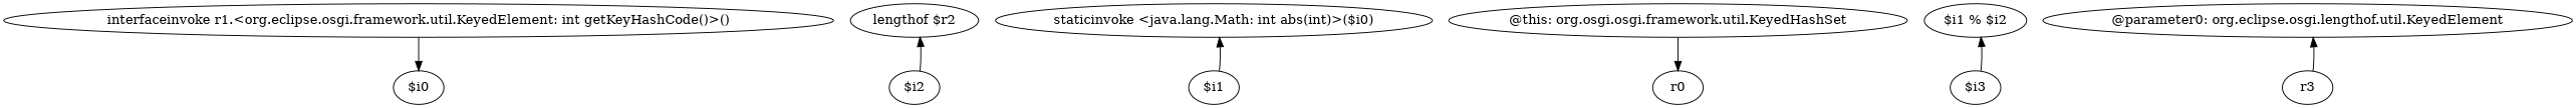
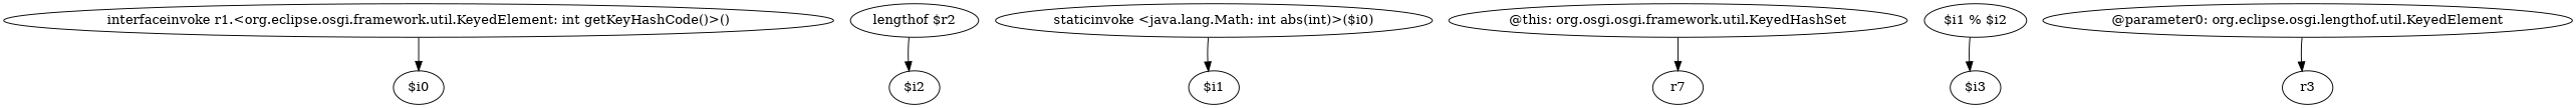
  digraph {
    n1 [label="interfaceinvoke r1.<org.eclipse.osgi.framework.util.KeyedElement: int getKeyHashCode()>()"]
    n2 [label="$i0"]
    n3 [label="lengthof $r2"]
    n4 [label="$i2"]
    n5 [label="staticinvoke <java.lang.Math: int abs(int)>($i0)"]
    n6 [label="$i1"]
    n7 [label="@this: org.osgi.osgi.framework.util.KeyedHashSet"]
-   n8 [label=r0]
+   n8 [label=r7]
    n9 [label="$i1 % $i2"]
    n10 [label="$i3"]
    n11 [label="@parameter0: org.eclipse.osgi.lengthof.util.KeyedElement"]
    n12 [label=r3]
    n1 -> n2
-   n4 -> n3
-   n6 -> n5
+   n3 -> n4
+   n5 -> n6
    n7 -> n8
-   n10 -> n9
-   n12 -> n11
+   n9 -> n10
+   n11 -> n12
  }
